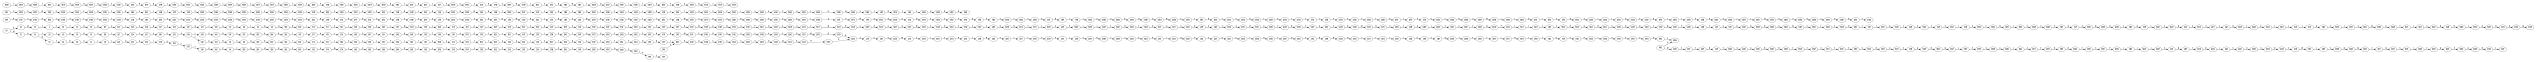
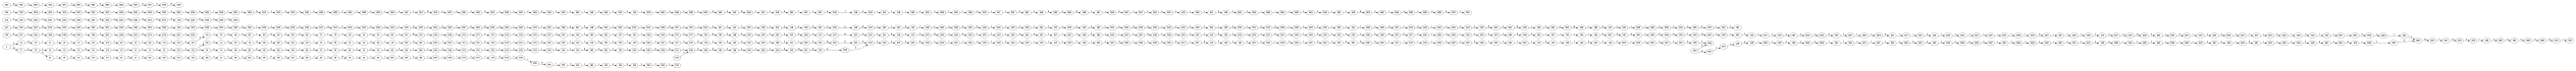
  strict digraph {
    fontname=Oswald
    rankdir=LR
    node [fontname=Oswald]
    edge [fontname=Oswald]
    S0
    S1
    S2
    S3
    S4
    S5
    S6
    S7
    S8
    S9
    S10
    S11
    S12
    S13
    S14
    S15
    S16
    S17
    S18
    S19
    S20
    S21
    S22
    S23
    S24
    S25
    S26
    S27
    S28
    S29
    S30
    S31
    S32
    S33
    S34
    S35
    S36
    S37
    S38
    S39
    S40
    S41
    S42
    S43
    S44
    S45
    S46
    S47
    S48
    S49
    S50
    S51
    S52
    S53
    S54
    S55
    S56
    S57
    S58
    S59
    S60
    S61
    S62
    S63
    S64
    S65
    S66
    S67
    S68
    S69
    S70
    S71
    S72
    S73
    S74
    S75
    S76
    S77
    S78
    S79
    S80
    S81
    S82
    S83
    S84
    S85
    S86
    S87
    S88
    S89
    S90
    S91
    S92
    S93
    S94
    S95
    S96
    S97
    S98
    S99
    S100
    S101
    S102
    S103
    S104
    S105
    S106
    S107
    S108
    S109
    S110
    S111
    S112
    S113
    S114
    S115
    S116
    S117
    S118
    S119
    S120
    S121
    S122
    S123
    S124
    S125
    S126
    S127
    S128
    S129
    S130
    S131
    S132
    S133
    S134
    S135
    S136
    S137
    S138
    S139
    S140
    S141
    S142
    S143
    S144
    S145
    S146
    S147
    S148
    S149
    S150
    S151
    S152
    S153
    S154
    S155
    S156
    S157
    S158
    S159
    S160
    S161
    S162
    S163
    S164
    S165
    S166
    S167
    S168
    S169
    S170
    S171
    S172
    S173
    S175
    S180
    S177
    S174
    S178
    S179
    S176
    S181
    S182
    S183
    S184
    S185
    S186
    S187
    S188
    S189
    S190
    S191
    S192
    S193
    S194
    S195
    S196
    S197
    S198
    S199
    S200
    S201
    S202
    S203
    S204
    S205
    S206
    S207
    S208
    S209
    S210
    S211
    S212
    S213
    S214
    S215
    S216
    S217
    S218
    S219
    S220
    S221
    S222
    S223
    S225
    S226
    S227
    S224
    S228
    S229
    S230
    S231
    S232
    S233
    S234
    S235
    S236
    S237
    S238
    S239
    S240
    S241
    S242
    S243
    S244
    S245
    S246
    S247
    S248
    S249
    S250
    S251
    S252
    S253
    S254
    S255
    S256
    S257
    S258
    S259
    S260
    S261
    S262
    S263
    S264
    S265
    S266
    S267
    S268
    S269
    S270
    S271
    S272
    S273
    S274
    S275
    S276
    S277
    S278
    S279
    S280
    S281
    S282
    S283
    S284
    S285
    S286
    S287
    S288
    S289
    S290
    S291
    S292
    S293
    S294
    S295
    S296
    S297
    S298
    S299
    S300
    S301
    S302
    S303
    S304
    S305
    S306
    S307
    S308
    S309
    S310
    S311
    S312
    S313
    S314
    S315
    S316
    S317
    S318
    S319
    S320
    S321
    S322
    S323
    S324
    S325
    S326
    S327
    S328
    S329
    S330
    S331
    S332
    S333
    S334
    S335
    S336
    S337
    S338
    S339
    S340
    S341
    S342
    S343
    S344
    S345
    S346
    S347
    S348
    S349
    S350
    S351
    S352
    S353
    S354
    S355
    S356
    S357
    S358
    S359
    S360
    S361
    S362
    S363
    S364
    S365
    S366
    S367
    S368
    S369
    S370
    S371
    S372
    S373
    S374
    S375
    S376
    S377
    S378
    S379
    S380
    S381
    S382
    S383
    S384
    S385
    S386
    S387
    S388
    S389
    S390
    S391
    S392
    S393
    S394
    S395
    S396
    S397
    S398
    S399
    S400
    S401
    S402
    S403
    S404
    S405
    S406
    S407
    S408
    S409
    S410
    S411
    S412
    S413
    S414
    S415
    S416
    S417
    S418
    S419
    S420
    S421
    S422
    S423
    S424
    S425
    S426
    S427
    S428
    S429
    S430
    S431
    S432
    S433
    S434
    S435
    S436
    S437
    S438
    S439
    S440
    S441
    S442
    S443
    S444
    S445
    S446
    S447
    S448
    S449
    S450
    S451
    S452
    S453
    S454
    S455
    S456
    S457
    S458
    S459
    S460
    S461
    S462
    S464
    S465
    S466
    S463
    S467
    S468
    S469
    S470
    S471
    S472
    S473
    S474
    S475
    S476
    S477
    S478
    S479
    S480
    S481
    S482
    S483
    S484
    S485
    S486
    S487
    S488
    S489
    S490
    S491
    S492
    S493
    S494
    S495
    S496
    S497
    S498
    S499
    S500
    S501
    S502
    S503
    S504
    S505
    S506
    S507
    S508
    S509
    S510
    S511
    S512
    S513
    S514
    S515
    S516
    S517
    S518
    S519
    S520
    S521
    S522
    S523
    S524
    S525
    S526
    S527
    S528
    S529
    S530
    S531
    S532
    S533
    S534
    S535
    S536
    S537
    S538
    S539
    S540
    S541
    S542
    S543
    S544
    S545
    S546
    S547
    S548
    S549
    S550
    S551
    S552
    S553
    S554
    S555
    S556
    S557
    S558
    S559
    S560
    S561
    S562
    S563
    S564
    S565
    S566
    S567
    S568
    S569
    S570
    S571
    S572
    S573
    S574
    S575
    S576
    S577
    S578
    S579
    S580
    S581
    S582
    S583
    S584
    S585
    S586
    S587
    S588
    S589
    S590
    S591
    S592
    S593
    S594
    S595
    S596
    S597
    S598
    S599
    S600
    S601
    S602
    S603
    S604
    S605
    S606
    S607
    S608
    S609
    S610
    S611
    S612
    S613
    S614
    S615
    S616
    S617
    S618
    S619
    S620
    S621
    S622
    S623
    S624
    S625
    S626
    S627
    S628
    S629
    S630
    S631
    S632
    S633
    S634
    S635
    S636
    S637
    S638
    S639
    S640
    S641
    S642
    S643
    S644
    S645
    S646
    S647
    S648
    S649
    S650
    S651
    S652
    S653
    S654
    S655
    S656
    S657
    S658
    S659
    S660
    S661
    S662
    S663
    S664
    S665
    S666
    S667
    S668
    S669
    S670
    S671
    S672
    S673
    S674
    S675
    S676
    S677
    S678
    S679
    S680
    S681
    S682
    S683
    S684
    S685
    S686
    S687
    S688
    S689
    S690
    S691
    S692
    S693
    S694
    S695
    S696
    S697
    S698
    S699
    S700
    S701
    S702
    S703
    S704
    S705
    S706
    S707
    S708
    S709
    S0 -> S1 [label=M]
    S0 -> S2 [label=K]
    S1 -> S3 [label=A]
    S2 -> S4 [label=M]
    S3 -> S5 [label=D]
    S3 -> S6 [label=T]
    S4 -> S7 [label=T]
    S5 -> S8 [label=F]
    S6 -> S9 [label=F]
    S7 -> S10 [label=T]
    S8 -> S11 [label=D]
    S9 -> S12 [label=D]
    S10 -> S13 [label=F]
    S11 -> S14 [label=S]
    S12 -> S15 [label=D]
    S13 -> S16 [label=D]
    S14 -> S17 [label=L]
    S15 -> S18 [label=V]
    S16 -> S19 [label=D]
    S17 -> S20 [label=L]
    S18 -> S21 [label=L]
    S19 -> S22 [label=V]
    S20 -> S23 [label=Q]
    S21 -> S24 [label=E]
    S22 -> S25 [label=L]
    S23 -> S26 [label=G]
    S24 -> S27 [label=E]
    S25 -> S28 [label=E]
    S26 -> S29 [label=I]
    S27 -> S30 [label=A]
    S28 -> S31 [label=Q]
    S29 -> S32 [label=G]
    S30 -> S33 [label=G]
    S31 -> S34 [label=V]
    S32 -> S35 [label=E]
    S33 -> S36 [label=A]
    S34 -> S37 [label=G]
    S35 -> S38 [label=F]
    S36 -> S39 [label=L]
    S36 -> S40 [label=F]
    S37 -> S41 [label=K]
    S38 -> S42 [label=G]
    S39 -> S43 [label=G]
    S40 -> S44 [label=G]
    S41 -> S45 [label=F]
    S42 -> S46 [label=P]
    S43 -> S47 [label=R]
    S44 -> S48 [label=R]
    S45 -> S49 [label=G]
    S46 -> S50 [label=F]
    S47 -> S51 [label=C]
    S48 -> S52 [label=C]
    S49 -> S53 [label=A]
    S50 -> S54 [label=Q]
    S51 -> S55 [label=Q]
    S52 -> S56 [label=K]
    S53 -> S57 [label=F]
    S54 -> S58 [label=H]
    S55 -> S59 [label=K]
    S56 -> S60 [label=R]
    S57 -> S61 [label=Q]
    S58 -> S62 [label=R]
    S59 -> S63 [label=R]
    S60 -> S64 [label=I]
    S61 -> S65 [label=K]
    S62 -> S66 [label=V]
    S63 -> S67 [label=I]
    S64 -> S68 [label=F]
    S65 -> S69 [label=R]
    S66 -> S70 [label=F]
    S67 -> S71 [label=F]
    S68 -> S72 [label=A]
    S69 -> S73 [label=I]
    S70 -> S74 [label=A]
    S71 -> S75 [label=A]
    S72 -> S76 [label=L]
    S73 -> S77 [label=F]
    S74 -> S78 [label=M]
    S75 -> S79 [label=L]
    S76 -> S80 [label=L]
    S77 -> S81 [label=V]
    S78 -> S82 [label=L]
    S79 -> S83 [label=L]
    S80 -> S84 [label=S]
    S81 -> S85 [label=L]
    S82 -> S86 [label=C]
    S83 -> S87 [label=G]
    S84 -> S88 [label=V]
    S85 -> S89 [label=A]
    S86 -> S90 [label=L]
    S87 -> S91 [label=V]
    S88 -> S92 [label=L]
    S89 -> S93 [label=C]
    S90 -> S94 [label=P]
    S91 -> S95 [label=L]
    S92 -> S96 [label=P]
    S93 -> S97 [label=L]
    S94 -> S98 [label=C]
    S95 -> S99 [label=Q]
    S96 -> S100 [label=L]
    S97 -> S101 [label=M]
    S98 -> S102 [label=T]
    S99 -> S103 [label=L]
    S100 -> S104 [label=T]
    S101 -> S105 [label=S]
    S102 -> S106 [label=L]
    S103 -> S107 [label=T]
    S104 -> S108 [label=S]
    S105 -> S109 [label=L]
    S106 -> S110 [label=F]
    S107 -> S111 [label=F]
    S108 -> S112 [label=A]
    S109 -> S113 [label=P]
    S110 -> S114 [label=A]
    S111 -> S115 [label=A]
    S112 -> S116 [label=G]
    S113 -> S117 [label=F]
    S114 -> S118 [label=F]
    S115 -> S119 [label=G]
    S116 -> S120 [label=F]
    S117 -> S121 [label=C]
    S118 -> S122 [label=Q]
    S119 -> S123 [label=F]
    S120 -> S124 [label=F]
    S121 -> S125 [label=I]
    S122 -> S126 [label=Y]
    S123 -> S127 [label=L]
    S124 -> S128 [label=A]
    S125 -> S129 [label=V]
    S126 -> S130 [label=L]
    S127 -> S131 [label=A]
    S128 -> S132 [label=G]
    S129 -> S133 [label=Y]
    S130 -> S134 [label=N]
    S131 -> S135 [label=G]
    S132 -> S136 [label=I]
    S133 -> S137 [label=V]
    S134 -> S138 [label=I]
    S135 -> S139 [label=I]
    S136 -> S140 [label=V]
    S137 -> S141 [label=G]
    S138 -> S142 [label=V]
    S139 -> S143 [label=V]
    S140 -> S144 [label=F]
    S141 -> S145 [label=I]
    S142 -> S146 [label=F]
    S143 -> S147 [label=F]
    S144 -> S148 [label=Q]
    S145 -> S149 [label=V]
    S146 -> S150 [label=L]
    S147 -> S151 [label=Q]
    S148 -> S152 [label=G]
    S149 -> S153 [label=F]
    S150 -> S154 [label=G]
    S151 -> S155 [label=G]
    S152 -> S156 [label=Y]
    S153 -> S157 [label=L]
    S154 -> S158 [label=Q]
    S155 -> S159 [label=Y]
    S156 -> S160 [label=T]
    S157 -> S161 [label=G]
    S158 -> S162 [label=V]
    S159 -> S163 [label=T]
    S160 -> S164 [label=P]
    S161 -> S165 [label=F]
    S162 -> S166 [label=P]
    S163 -> S167 [label=P]
    S164 -> S168 [label=D]
    S165 -> S169 [label=T]
    S166 -> S170 [label=E]
    S167 -> S171 [label=D]
    S168 -> S172 [label=H]
    S169 -> S173 [label=P]
    S171 -> S175 [label=H]
    S172 -> S180 [label=L]
    S173 -> S177 [label=D]
    S175 -> S179 [label=W]
    S180 -> S184 [label=R]
    S177 -> S181 [label=H]
    S174 -> S178 [label=R]
    S178 -> S182 [label=C]
    S179 -> S183 [label=C]
    S176 -> S180 [label=C]
    S181 -> S185 [label=W]
    S182 -> S186 [label=R]
    S183 -> S187 [label=R]
    S184 -> S188 [label=D]
    S185 -> S189 [label=C]
    S186 -> S190 [label=L]
    S187 -> S191 [label=D]
    S188 -> S192 [label=S]
    S189 -> S193 [label=R]
    S190 -> S194 [label=P]
    S191 -> S195 [label=S]
    S192 -> S196 [label=A]
    S193 -> S197 [label=S]
    S194 -> S198 [label=T]
    S195 -> S199 [label=A]
    S196 -> S200 [label=V]
    S197 -> S201 [label=P]
    S198 -> S202 [label=E]
    S199 -> S203 [label=V]
    S200 -> S204 [label=V]
    S201 -> S205 [label=G]
    S202 -> S206 [label=T]
    S203 -> S207 [label=V]
    S204 -> S208 [label=D]
    S205 -> S209 [label=A]
    S206 -> S210 [label=R]
    S207 -> S211 [label=D]
    S208 -> S212 [label=M]
    S209 -> S213 [label=A]
    S210 -> S214 [label=R]
    S211 -> S215 [label=M]
    S212 -> S216 [label=R]
    S213 -> S217 [label=E]
    S214 -> S218 [label=T]
    S215 -> S219 [label=R]
    S216 -> S220 [label=R]
    S217 -> S221 [label=M]
    S218 -> S222 [label=S]
    S219 -> S223 [label=R]
    S220 -> S223 [label=A]
    S221 -> S225 [label=R]
    S222 -> S226 [label=S]
    S223 -> S227 [label=A]
    S225 -> S229 [label=E]
-   S226 -> S230 [label=R]
    S227 -> S231 [label=C]
    S224 -> S228 [label=C]
    S228 -> S232 [label=G]
    S229 -> S233 [label=K]
    S230 -> S234 [label=C]
    S231 -> S235 [label=G]
    S232 -> S236 [label=W]
    S233 -> S237 [label=C]
    S234 -> S238 [label=G]
    S235 -> S239 [label=W]
    S236 -> S240 [label=S]
    S237 -> S241 [label=G]
    S238 -> S242 [label=A]
    S239 -> S243 [label=S]
    S240 -> S244 [label=L]
    S241 -> S245 [label=W]
    S242 -> S246 [label=S]
    S243 -> S247 [label=L]
    S244 -> S248 [label=E]
    S245 -> S249 [label=S]
    S246 -> S250 [label=L]
    S247 -> S251 [label=E]
    S248 -> S252 [label=H]
    S249 -> S253 [label=R]
    S250 -> S254 [label=E]
    S251 -> S255 [label=H]
    S252 -> S256 [label=T]
    S253 -> S257 [label=E]
    S254 -> S258 [label=A]
    S255 -> S259 [label=T]
    S256 -> S260 [label=R]
    S257 -> S261 [label=E]
    S258 -> S262 [label=A]
    S259 -> S263 [label=R]
    S260 -> S264 [label=S]
    S261 -> S265 [label=E]
    S262 -> S266 [label=H]
    S263 -> S267 [label=S]
    S264 -> S268 [label=L]
    S265 -> S269 [label=K]
    S266 -> S270 [label=R]
    S267 -> S271 [label=L]
    S268 -> S272 [label=T]
    S269 -> S273 [label=N]
    S270 -> S274 [label=N]
    S271 -> S275 [label=T]
    S272 -> S276 [label=V]
    S273 -> S277 [label=Y]
    S274 -> S278 [label=R]
    S275 -> S279 [label=V]
    S276 -> S280 [label=P]
    S277 -> S281 [label=T]
    S278 -> S282 [label=S]
    S279 -> S283 [label=P]
    S280 -> S284 [label=L]
    S281 -> S285 [label=V]
    S282 -> S286 [label=R]
    S283 -> S287 [label=L]
    S284 -> S288 [label=S]
    S285 -> S289 [label=P]
    S286 -> S290 [label=A]
    S287 -> S291 [label=S]
    S288 -> S292 [label=N]
    S289 -> S293 [label=L]
    S290 -> S294 [label=S]
    S291 -> S295 [label=N]
    S292 -> S296 [label=T]
    S293 -> S297 [label=L]
-   S294 -> S298 [label=G]
    S295 -> S299 [label=T]
    S296 -> S300 [label=S]
    S297 -> S301 [label=E]
    S298 -> S302 [label=S]
    S299 -> S303 [label=S]
    S300 -> S304 [label=G]
    S301 -> S305 [label=H]
    S302 -> S306 [label=L]
    S303 -> S307 [label=G]
    S304 -> S308 [label=R]
    S305 -> S309 [label=F]
    S306 -> S310 [label=E]
    S307 -> S311 [label=R]
    S308 -> S312 [label=L]
    S309 -> S313 [label=D]
    S310 -> S314 [label=D]
    S311 -> S315 [label=L]
    S312 -> S316 [label=Q]
    S313 -> S317 [label=G]
    S314 -> S318 [label=Q]
    S315 -> S319 [label=Q]
    S316 -> S320 [label=P]
    S317 -> S321 [label=S]
    S318 -> S322 [label=W]
    S319 -> S323 [label=P]
    S320 -> S324 [label=S]
    S321 -> S325 [label=K]
    S322 -> S326 [label=N]
    S323 -> S327 [label=S]
    S324 -> S328 [label=K]
    S325 -> S329 [label=S]
    S326 -> S330 [label=L]
    S327 -> S331 [label=K]
    S328 -> S332 [label=C]
    S329 -> S333 [label=F]
    S330 -> S334 [label=Q]
    S331 -> S335 [label=C]
    S332 -> S336 [label=T]
    S333 -> S337 [label=S]
    S334 -> S338 [label=C]
    S335 -> S339 [label=T]
    S336 -> S340 [label=R]
    S337 -> S341 [label=H]
    S338 -> S342 [label=M]
    S339 -> S343 [label=R]
    S340 -> S344 [label=F]
    S341 -> S345 [label=C]
    S342 -> S346 [label=R]
    S343 -> S347 [label=F]
    S344 -> S348 [label=D]
    S345 -> S349 [label=E]
    S346 -> S350 [label=V]
    S347 -> S351 [label=D]
    S348 -> S352 [label=V]
    S349 -> S353 [label=R]
    S350 -> S354 [label=N]
    S351 -> S355 [label=V]
    S352 -> S356 [label=D]
    S353 -> S357 [label=Y]
    S354 -> S358 [label=T]
    S355 -> S359 [label=D]
    S356 -> S360 [label=W]
    S357 -> S361 [label=A]
    S358 -> S362 [label=T]
    S359 -> S363 [label=W]
    S360 -> S364 [label=N]
    S361 -> S365 [label=V]
    S362 -> S366 [label=T]
    S363 -> S367 [label=N]
    S364 -> S368 [label=T]
    S365 -> S369 [label=D]
    S366 -> S370 [label=W]
    S367 -> S371 [label=T]
    S368 -> S372 [label=T]
    S369 -> S373 [label=W]
    S370 -> S374 [label=S]
    S371 -> S375 [label=T]
    S372 -> S376 [label=T]
    S373 -> S377 [label=N]
    S374 -> S378 [label=D]
    S375 -> S379 [label=T]
    S376 -> S380 [label=L]
    S377 -> S381 [label=S]
    S378 -> S382 [label=S]
    S379 -> S383 [label=L]
    S380 -> S384 [label=G]
    S381 -> S385 [label=T]
    S382 -> S386 [label=N]
    S383 -> S387 [label=G]
    S384 -> S388 [label=C]
    S385 -> S389 [label=A]
    S386 -> S390 [label=A]
    S387 -> S391 [label=C]
    S388 -> S392 [label=D]
    S389 -> S393 [label=I]
    S390 -> S394 [label=P]
    S391 -> S395 [label=D]
    S392 -> S396 [label=T]
    S393 -> S397 [label=S]
    S394 -> S398 [label=C]
    S395 -> S399 [label=T]
    S396 -> S400 [label=E]
    S397 -> S401 [label=C]
    S398 -> S402 [label=G]
    S399 -> S403 [label=E]
    S400 -> S404 [label=T]
    S401 -> S405 [label=E]
    S402 -> S406 [label=L]
    S403 -> S407 [label=T]
    S404 -> S408 [label=L]
    S405 -> S409 [label=D]
    S406 -> S410 [label=A]
    S407 -> S411 [label=L]
    S408 -> S412 [label=N]
    S409 -> S413 [label=P]
    S410 -> S414 [label=P]
    S411 -> S415 [label=N]
    S412 -> S416 [label=L]
    S413 -> S417 [label=L]
    S414 -> S418 [label=W]
    S415 -> S419 [label=L]
    S416 -> S420 [label=T]
    S417 -> S421 [label=I]
    S418 -> S422 [label=G]
    S419 -> S423 [label=T]
    S420 -> S424 [label=G]
    S421 -> S425 [label=L]
    S422 -> S426 [label=Q]
    S423 -> S427 [label=G]
    S424 -> S428 [label=V]
    S425 -> S429 [label=F]
    S426 -> S430 [label=G]
    S427 -> S431 [label=V]
    S428 -> S432 [label=P]
    S429 -> S433 [label=R]
    S430 -> S434 [label=D]
    S431 -> S435 [label=P]
    S432 -> S436 [label=L]
    S433 -> S437 [label=N]
    S434 -> S438 [label=E]
    S435 -> S439 [label=L]
    S436 -> S440 [label=S]
    S437 -> S441 [label=H]
    S438 -> S442 [label=V]
    S439 -> S443 [label=S]
    S440 -> S444 [label=A]
    S441 -> S445 [label=S]
    S442 -> S446 [label=P]
    S443 -> S447 [label=A]
    S444 -> S448 [label=C]
    S445 -> S449 [label=D]
    S446 -> S450 [label=N]
    S447 -> S451 [label=C]
    S448 -> S452 [label=K]
    S449 -> S453 [label=N]
    S450 -> S454 [label=V]
    S451 -> S455 [label=K]
    S452 -> S456 [label=E]
    S453 -> S457 [label=T]
    S454 -> S458 [label=S]
    S455 -> S459 [label=E]
    S456 -> S460 [label=G]
    S457 -> S461 [label=M]
    S458 -> S462 [label=F]
    S460 -> S464 [label=W]
    S461 -> S465 [label=P]
    S462 -> S466 [label=S]
    S464 -> S468 [label=E]
    S465 -> S469 [label=L]
    S466 -> S470 [label=G]
    S463 -> S459 [label=G]
    S463 -> S467 [label=W]
    S467 -> S471 [label=E]
    S468 -> S472 [label=F]
    S469 -> S473 [label=T]
    S470 -> S474 [label=R]
    S471 -> S475 [label=F]
    S472 -> S476 [label=D]
    S473 -> S477 [label=S]
    S474 -> S478 [label=L]
    S475 -> S479 [label=D]
    S476 -> S480 [label=Y]
    S477 -> S481 [label=C]
    S478 -> S482 [label=I]
    S479 -> S483 [label=Y]
    S480 -> S484 [label=E]
    S481 -> S485 [label=Q]
    S482 -> S486 [label=A]
    S483 -> S487 [label=E]
    S484 -> S488 [label=G]
    S485 -> S489 [label=D]
    S486 -> S490 [label=C]
    S487 -> S491 [label=G]
    S488 -> S492 [label=R]
    S489 -> S493 [label=G]
    S490 -> S494 [label=D]
    S491 -> S495 [label=R]
    S492 -> S496 [label=R]
    S493 -> S497 [label=W]
    S494 -> S498 [label=H]
    S495 -> S499 [label=R]
+   S496 -> S500 [label=T]
    S497 -> S501 [label=E]
    S498 -> S502 [label=G]
    S499 -> S503 [label=T]
    S500 -> S504 [label=F]
    S501 -> S505 [label=F]
    S502 -> S506 [label=W]
    S503 -> S507 [label=F]
    S504 -> S508 [label=V]
    S505 -> S509 [label=E]
    S506 -> S510 [label=E]
    S507 -> S511 [label=V]
    S508 -> S512 [label=T]
    S509 -> S513 [label=N]
    S510 -> S514 [label=F]
    S511 -> S515 [label=T]
    S512 -> S516 [label=E]
    S513 -> S517 [label=T]
    S514 -> S518 [label=D]
    S515 -> S519 [label=E]
    S516 -> S520 [label=V]
    S517 -> S521 [label=I]
    S518 -> S522 [label=T]
    S519 -> S523 [label=V]
    S520 -> S524 [label=R]
    S521 -> S525 [label=G]
    S522 -> S526 [label=E]
    S523 -> S527 [label=R]
    S524 -> S528 [label=G]
    S525 -> S529 [label=T]
    S526 -> S530 [label=K]
    S527 -> S531 [label=G]
    S528 -> S532 [label=E]
    S529 -> S533 [label=S]
    S530 -> S534 [label=T]
    S531 -> S535 [label=E]
    S532 -> S536 [label=G]
    S533 -> S537 [label=F]
    S534 -> S538 [label=G]
    S535 -> S539 [label=G]
    S536 -> S540 [label=H]
    S537 -> S541 [label=V]
    S538 -> S542 [label=L]
    S539 -> S543 [label=H]
    S540 -> S544 [label=Q]
    S541 -> S545 [label=I]
    S542 -> S546 [label=T]
    S543 -> S547 [label=Q]
    S544 -> S548 [label=L]
    S545 -> S549 [label=E]
    S546 -> S550 [label=L]
    S547 -> S551 [label=L]
    S548 -> S552 [label=V]
    S549 -> S553 [label=F]
    S550 -> S554 [label=V]
    S551 -> S555 [label=V]
    S552 -> S556 [label=V]
    S553 -> S557 [label=N]
    S554 -> S558 [label=S]
    S555 -> S559 [label=V]
    S556 -> S560 [label=P]
    S557 -> S561 [label=L]
    S558 -> S562 [label=E]
    S559 -> S563 [label=A]
    S560 -> S564 [label=L]
    S561 -> S565 [label=V]
    S562 -> S566 [label=F]
    S563 -> S567 [label=L]
    S564 -> S568 [label=A]
    S565 -> S569 [label=C]
    S566 -> S570 [label=D]
    S567 -> S571 [label=A]
    S568 -> S572 [label=E]
    S569 -> S573 [label=S]
    S570 -> S574 [label=L]
    S571 -> S575 [label=E]
    S572 -> S576 [label=K]
    S573 -> S577 [label=D]
    S574 -> S578 [label=V]
    S575 -> S579 [label=K]
    S576 -> S580 [label=R]
    S577 -> S581 [label=A]
    S578 -> S582 [label=C]
    S579 -> S583 [label=H]
    S580 -> S584 [label=F]
    S581 -> S585 [label=W]
    S582 -> S586 [label=E]
    S583 -> S587 [label=F]
    S584 -> S588 [label=E]
    S585 -> S589 [label=K]
    S586 -> S590 [label=N]
    S587 -> S591 [label=E]
    S588 -> S592 [label=P]
    S589 -> S593 [label=L]
    S590 -> S594 [label=A]
    S591 -> S595 [label=P]
    S592 -> S596 [label=L]
    S593 -> S597 [label=D]
    S594 -> S598 [label=W]
    S595 -> S599 [label=L]
    S596 -> S600 [label=L]
    S597 -> S601 [label=L]
    S598 -> S602 [label=L]
    S599 -> S603 [label=L]
    S600 -> S604 [label=L]
    S601 -> S605 [label=S]
    S602 -> S606 [label=L]
    S603 -> S607 [label=L]
    S604 -> S608 [label=S]
    S605 -> S609 [label=Q]
    S606 -> S610 [label=D]
    S607 -> S611 [label=S]
    S608 -> S612 [label=Q]
    S609 -> S613 [label=S]
    S610 -> S614 [label=L]
    S611 -> S615 [label=Q]
    S612 -> S616 [label=F]
    S613 -> S617 [label=V]
    S614 -> S618 [label=S]
    S615 -> S619 [label=F]
    S616 -> S620 [label=N]
    S617 -> S621 [label=L]
    S618 -> S622 [label=Q]
    S619 -> S623 [label=N]
    S620 -> S624 [label=L]
    S621 -> S625 [label=N]
    S622 -> S626 [label=A]
    S623 -> S627 [label=L]
    S624 -> S628 [label=V]
    S625 -> S629 [label=F]
    S626 -> S630 [label=L]
    S627 -> S631 [label=V]
    S628 -> S632 [label=C]
    S629 -> S633 [label=G]
    S630 -> S634 [label=L]
    S631 -> S635 [label=C]
    S632 -> S636 [label=S]
    S633 -> S637 [label=F]
    S634 -> S638 [label=N]
    S635 -> S639 [label=S]
    S636 -> S640 [label=D]
    S637 -> S641 [label=L]
    S638 -> S642 [label=V]
    S639 -> S643 [label=D]
    S640 -> S644 [label=S]
    S641 -> S645 [label=L]
    S642 -> S646 [label=G]
    S643 -> S647 [label=S]
    S644 -> S648 [label=W]
    S645 -> S649 [label=G]
    S646 -> S650 [label=L]
    S647 -> S651 [label=W]
    S648 -> S652 [label=L]
    S649 -> S653 [label=S]
    S650 -> S654 [label=L]
    S651 -> S655 [label=L]
    S652 -> S656 [label=V]
    S653 -> S657 [label=I]
    S654 -> S658 [label=V]
    S655 -> S659 [label=V]
    S656 -> S660 [label=D]
-   S657 -> S661 [label=S]
+   S657 -> S663 [label=S]
    S658 -> S662 [label=G]
    S659 -> S663 [label=D]
    S660 -> S664 [label=M]
    S661 -> S665 [label=M]
    S662 -> S666 [label=A]
    S663 -> S667 [label=M]
    S664 -> S668 [label=F]
    S665 -> S669 [label=G]
    S666 -> S670 [label=I]
    S667 -> S671 [label=F]
    S668 -> S672 [label=Q]
    S669 -> S673 [label=Y]
    S670 -> S674 [label=L]
    S671 -> S675 [label=Q]
    S672 -> S676 [label=S]
    S673 -> S677 [label=L]
    S674 -> S678 [label=M]
    S675 -> S679 [label=S]
    S676 -> S680 [label=I]
    S677 -> S681 [label=S]
    S678 -> S682 [label=G]
    S679 -> S683 [label=I]
    S680 -> S684 [label=F]
    S681 -> S685 [label=D]
    S682 -> S686 [label=Y]
    S683 -> S687 [label=F]
    S684 -> S688 [label=G]
    S685 -> S689 [label=R]
    S686 -> S690 [label=V]
    S687 -> S691 [label=G]
    S688 -> S692 [label=V]
    S689 -> S693 [label=F]
    S690 -> S694 [label=S]
    S691 -> S695 [label=V]
    S692 -> S696 [label=G]
    S693 -> S697 [label=G]
    S694 -> S698 [label=D]
    S695 -> S699 [label=G]
    S696 -> S700 [label=R]
    S697 -> S701 [label=R]
    S698 -> S702 [label=R]
    S699 -> S703 [label=R]
    S700 -> S704 [label=L]
    S701 -> S705 [label=K]
    S702 -> S706 [label=Y]
    S703 -> S707 [label=L]
    S704 -> S708 [label=V]
    S705 -> S709 [label=M]
  }
